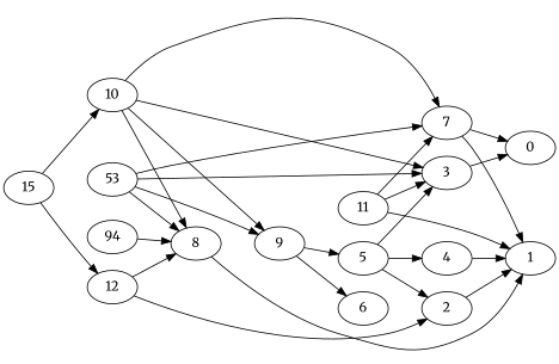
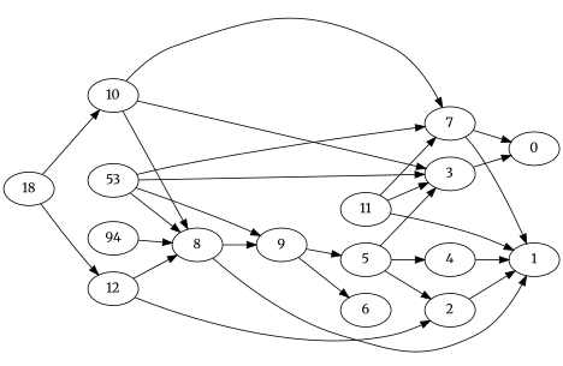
  digraph {
    "Duplicate states"=0
    GraphType=Random
    "Max states in OPEN"=0
    Modes="120000ms; topo-ordered tasks, ; Pruning: task equivalence, fixed order ready list, ; F-value: ; Optimisation: best schedule length (SL) optimisation on equal, "
    NumberOfTasks=16
    "Pruned using list schedule length"=12819
    "States removed from OPEN"=0
    TargetSystem="Homogeneous-2"
    "Time to schedule (ms)"=460
    "Total idle time"=5
    "Total schedule length"=83
    "Total sequential time"=161
    "Total states created"=35524
    fontname=Merriweather
    rankdir=LR
    node ["Finish time"=68 Processor=0 "Start time"=0 Weight=15 fontname=Merriweather]
    edge [Weight=5 fontname=Merriweather]
-   15 ["Finish time"=14 Weight=14]
+   15 ["Finish time"=14 Weight=14 label=18]
    10 ["Finish time"=27 Processor=1 "Start time"=16 Weight=11]
    12 ["Finish time"=19 "Start time"=14 Weight=5]
    9 ["Finish time"=33 Processor=1 "Start time"=27 Weight=6]
    7 ["Finish time"=54 "Start time"=51 Weight=3]
    8 ["Finish time"=51 "Start time"=43 Weight=8]
    3 ["Finish time"=62 Processor=1 "Start time"=57 Weight=5]
    2 ["Start time"=54 Weight=14]
    5 ["Finish time"=48 Processor=1 "Start time"=33]
    6 ["Finish time"=83 Processor=1 "Start time"=68]
    1 ["Finish time"=83 "Start time"=68]
    0 [Processor=1 "Start time"=62 Weight=6]
    n13 ["Finish time"=11 Processor=1 Weight=11 label=53]
    4 ["Finish time"=57 Processor=1 "Start time"=48 Weight=9]
    11 ["Finish time"=43 "Start time"=31 Weight=12]
    n16 ["Finish time"=31 "Start time"=19 Weight=12 label=94]
    15 -> 10 [Weight=2]
    15 -> 12
-   10 -> 9 [Weight=9]
+   8 -> 9 [Weight=9]
    10 -> 7 [Weight=7]
    10 -> 8 [Weight=3]
    10 -> 3 [Weight=4]
    12 -> 8 [Weight=6]
    12 -> 2
    9 -> 5 [Weight=3]
    9 -> 6 [Weight=10]
    7 -> 1 [Weight=9]
    7 -> 0
    8 -> 1 [Weight=3]
    3 -> 0
    2 -> 1 [Weight=4]
    5 -> 3 [Weight=9]
    5 -> 2 [Weight=2]
    5 -> 4 [Weight=8]
    n13 -> 9 [Weight=10]
    n13 -> 7 [Weight=10]
    n13 -> 8 [Weight=6]
    n13 -> 3 [Weight=4]
    4 -> 1
    11 -> 7 [Weight=3]
    11 -> 3 [Weight=8]
    11 -> 1 [Weight=7]
    n16 -> 8 [Weight=3]
  }
